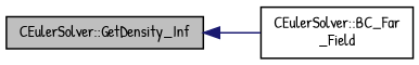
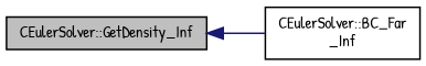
  digraph {
    rankdir=LR
    fontname="Patrick Hand"
    node [color=black fontname="Patrick Hand" fontsize=10 shape=record style=filled]
    n1 [fillcolor=grey75 fontcolor=black height=0.2 label="CEulerSolver::GetDensity_Inf" width=0.4]
-   n2 [fillcolor=white height=0.2 label="CEulerSolver::BC_Far\l_Field" width=0.4]
+   n2 [fillcolor=white height=0.2 label="CEulerSolver::BC_Far\l_Inf" width=0.4]
    n1 -> n2 [color=midnightblue dir=back fontname="Patrick Hand" fontsize=10 labelfontname=Helvetica labelfontsize=10 style=solid]
  }
